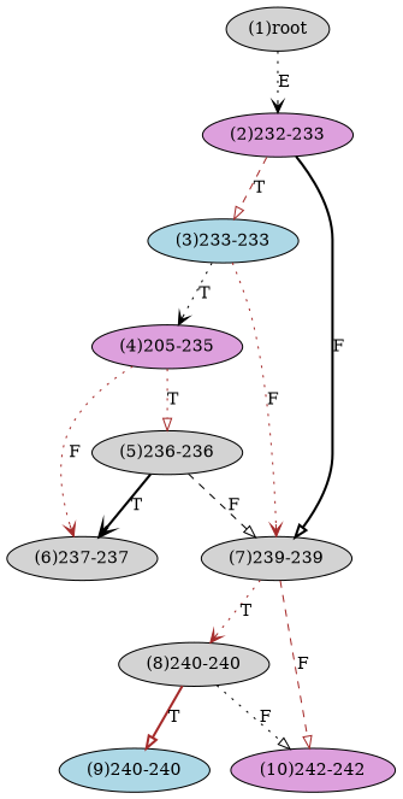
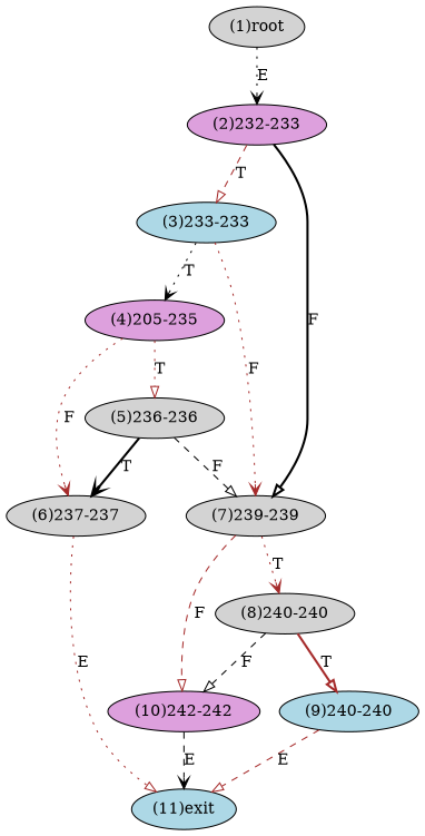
  digraph {
    node [fillcolor=lightgrey style=filled]
    edge [arrowhead=onormal color=brown style=dotted]
    n1 [label="(1)root"]
    n2 [fillcolor=plum label="(2)232-233"]
    n3 [fillcolor=lightblue label="(3)233-233"]
    n4 [label="(7)239-239"]
    n5 [fillcolor=plum label="(4)205-235"]
    n6 [label="(8)240-240"]
    n7 [fillcolor=plum label="(10)242-242"]
    n8 [label="(5)236-236"]
    n9 [label="(6)237-237"]
+   n10 [fillcolor=lightblue label="(11)exit"]
    n11 [fillcolor=lightblue label="(9)240-240"]
    n1 -> n2 [arrowhead=vee color=black label=E]
    n2 -> n3 [label=T style=dashed]
    n2 -> n4 [color=black label=F style=bold]
    n3 -> n4 [arrowhead=vee label=F]
    n3 -> n5 [arrowhead=vee color=black label=T]
    n4 -> n6 [arrowhead=vee label=T]
    n4 -> n7 [label=F style=dashed]
    n5 -> n8 [label=T]
    n5 -> n9 [arrowhead=vee label=F]
-   n6 -> n7 [color=black label=F]
+   n6 -> n7 [color=black label=F style=dashed]
    n6 -> n11 [label=T style=bold]
+   n7 -> n10 [arrowhead=vee color=black label=E style=dashed]
    n8 -> n4 [color=black label=F style=dashed]
    n8 -> n9 [arrowhead=vee color=black label=T style=bold]
+   n9 -> n10 [label=E]
+   n11 -> n10 [label=E style=dashed]
  }
